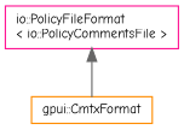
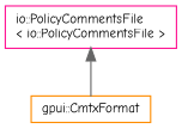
  digraph {
    rankdir=TB
    fontname="Comic Neue"
    node [fillcolor=white fontname="Comic Neue" fontsize=10 shape=record style=filled]
-   n1 [color=deeppink height=0.2 label="io::PolicyFileFormat\l\< io::PolicyCommentsFile \>" width=0.4]
+   n1 [color=deeppink height=0.2 label="io::PolicyCommentsFile\l\< io::PolicyCommentsFile \>" width=0.4]
    n2 [color=darkorange height=0.2 label="gpui::CmtxFormat" width=0.4]
    n1 -> n2 [color=gray40 dir=back fontname="Comic Neue" fontsize=10 labelfontname=Helvetica labelfontsize=10 style=solid]
  }
